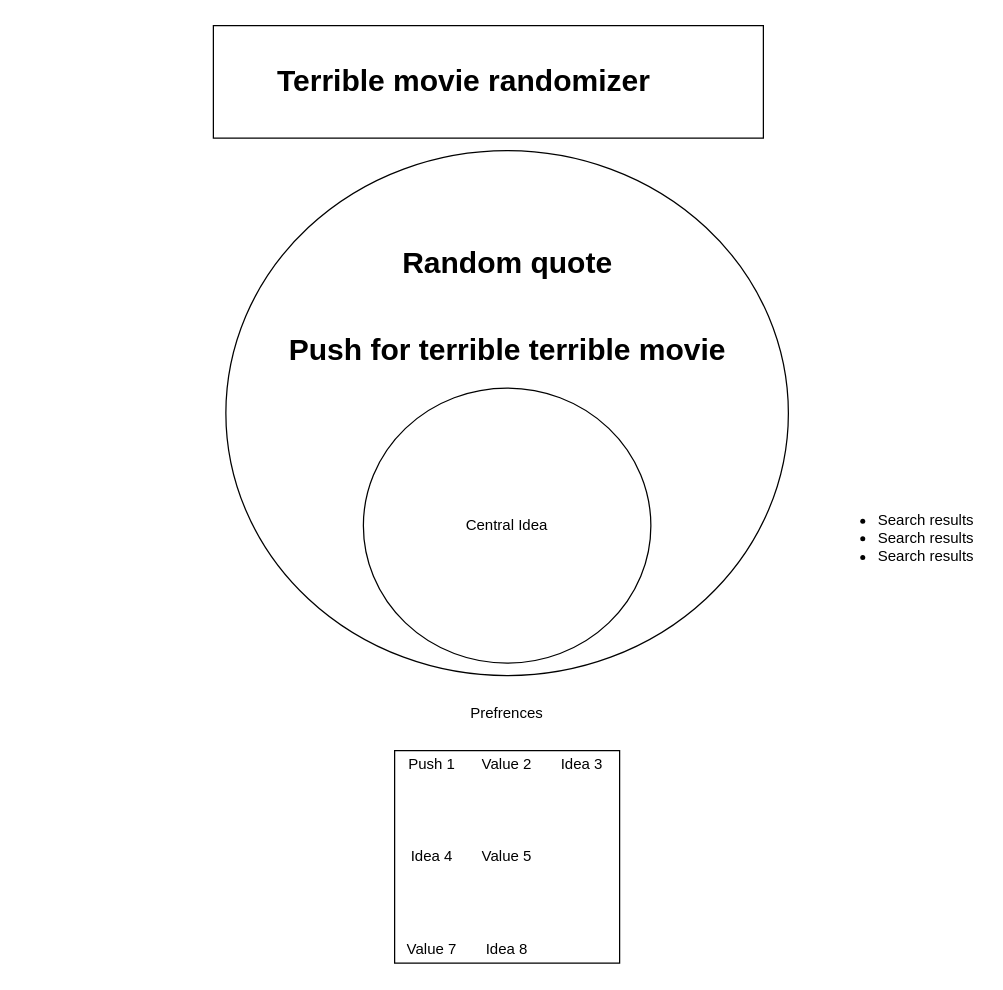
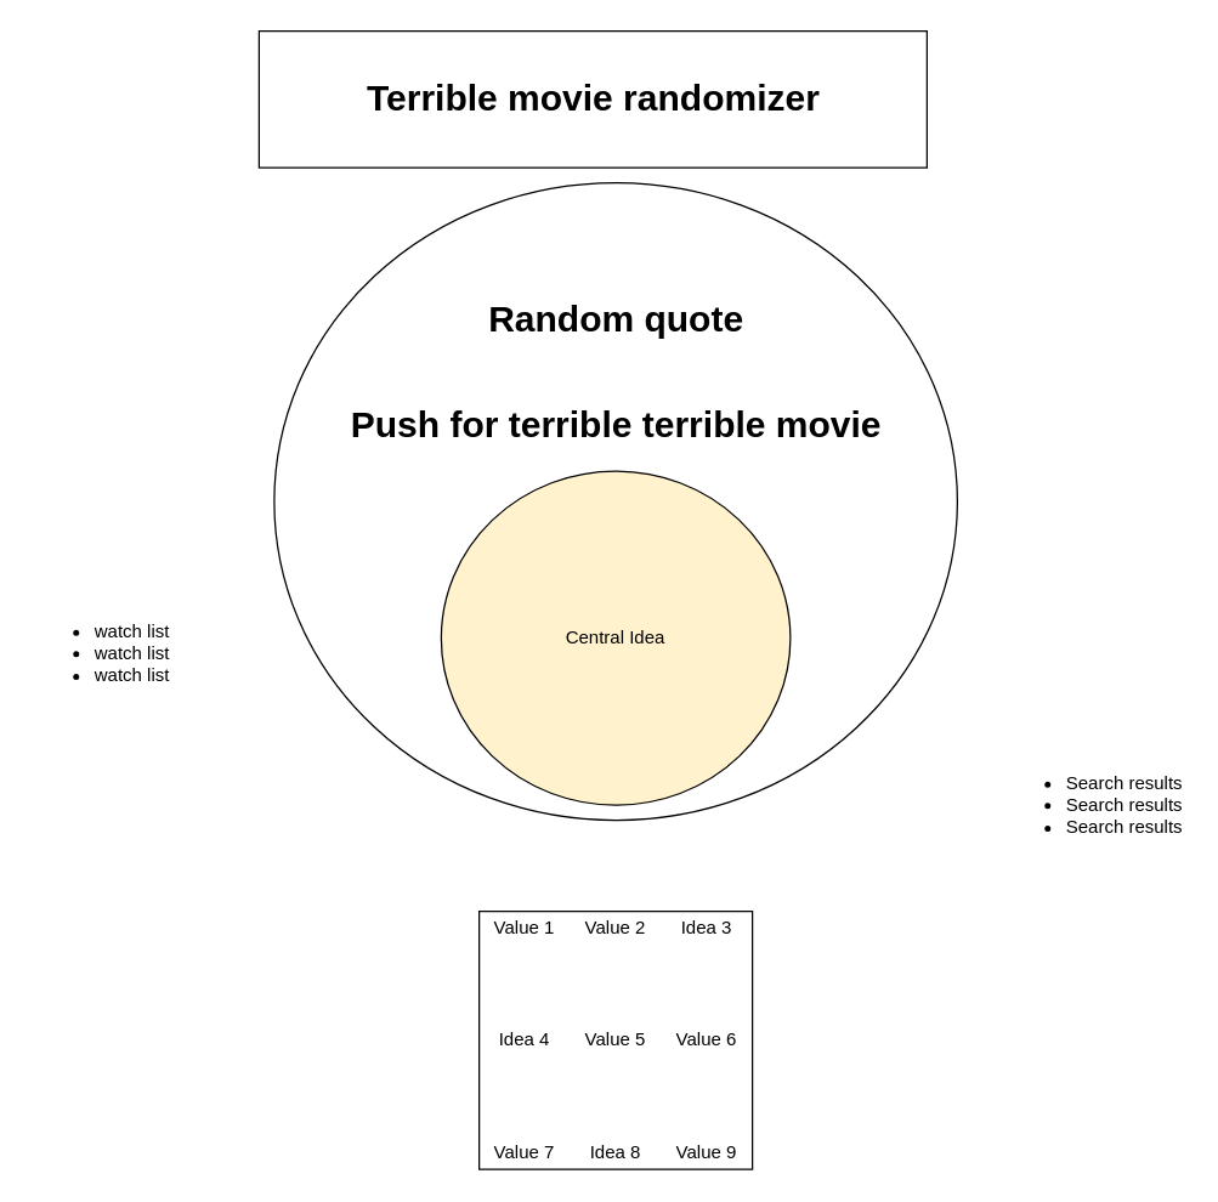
  <mxCell id="0" />
  <mxCell id="1" parent="0" />
  <mxCell id="2" value="" style="rounded=0;whiteSpace=wrap;html=1;" parent="1" vertex="1"><mxGeometry x="170" y="20" width="440" height="90" as="geometry" /></mxCell>
- <mxCell id="3" value="Terrible movie randomizer" style="text;strokeColor=none;fillColor=none;html=1;fontSize=24;fontStyle=1;verticalAlign=middle;align=center;" parent="1" vertex="1"><mxGeometry x="185" y="45" width="370" height="40" as="geometry" /></mxCell>
+ <mxCell id="3" value="Terrible movie randomizer" style="text;strokeColor=none;fillColor=none;html=1;fontSize=24;fontStyle=1;verticalAlign=middle;align=center;" parent="1" vertex="1"><mxGeometry x="205" y="45" width="370" height="40" as="geometry" /></mxCell>
  <mxCell id="4" value="" style="ellipse;whiteSpace=wrap;html=1;" parent="1" vertex="1"><mxGeometry x="180" y="120" width="450" height="420" as="geometry" /></mxCell>
- <mxCell id="6" value="&lt;ul&gt;&lt;li&gt;Search results&lt;/li&gt;&lt;li&gt;Search results&lt;/li&gt;&lt;li&gt;Search results&lt;/li&gt;&lt;/ul&gt;" style="text;strokeColor=none;fillColor=none;html=1;whiteSpace=wrap;verticalAlign=middle;overflow=hidden;" parent="1" vertex="1"><mxGeometry x="660" y="190" width="120" height="480" as="geometry" /></mxCell>
+ <mxCell id="5" value="&lt;ul&gt;&lt;li&gt;watch list&lt;/li&gt;&lt;li&gt;watch list&amp;nbsp;&lt;/li&gt;&lt;li&gt;watch list&lt;/li&gt;&lt;/ul&gt;" style="text;strokeColor=none;fillColor=none;html=1;whiteSpace=wrap;verticalAlign=middle;overflow=hidden;" parent="1" vertex="1"><mxGeometry x="20" y="190" width="120" height="480" as="geometry" /></mxCell>
+ <mxCell id="6" value="&lt;ul&gt;&lt;li&gt;Search results&lt;/li&gt;&lt;li&gt;Search results&lt;/li&gt;&lt;li&gt;Search results&lt;/li&gt;&lt;/ul&gt;" style="text;strokeColor=none;fillColor=none;html=1;whiteSpace=wrap;verticalAlign=middle;overflow=hidden;" parent="1" vertex="1"><mxGeometry x="660" y="290" width="120" height="480" as="geometry" /></mxCell>
  <mxCell id="7" value="Push for terrible terrible movie" style="text;strokeColor=none;fillColor=none;html=1;fontSize=24;fontStyle=1;verticalAlign=middle;align=center;" vertex="1" parent="1"><mxGeometry x="290" y="260" width="230" height="40" as="geometry" /></mxCell>
- <mxCell id="8" value="Central Idea" style="ellipse;whiteSpace=wrap;html=1;align=center;newEdgeStyle={&quot;edgeStyle&quot;:&quot;entityRelationEdgeStyle&quot;,&quot;startArrow&quot;:&quot;none&quot;,&quot;endArrow&quot;:&quot;none&quot;,&quot;segment&quot;:10,&quot;curved&quot;:1};treeFolding=1;treeMoving=1;" vertex="1" parent="1"><mxGeometry x="290" y="310" width="230" height="220" as="geometry" /></mxCell>
+ <mxCell id="8" value="Central Idea" style="ellipse;whiteSpace=wrap;html=1;align=center;newEdgeStyle={&quot;edgeStyle&quot;:&quot;entityRelationEdgeStyle&quot;,&quot;startArrow&quot;:&quot;none&quot;,&quot;endArrow&quot;:&quot;none&quot;,&quot;segment&quot;:10,&quot;curved&quot;:1};treeFolding=1;treeMoving=1;fillColor=#fff2cc;" vertex="1" parent="1"><mxGeometry x="290" y="310" width="230" height="220" as="geometry" /></mxCell>
  <mxCell id="9" value="" style="shape=table;html=1;whiteSpace=wrap;startSize=0;container=1;collapsible=0;childLayout=tableLayout;columnLines=0;rowLines=0;" vertex="1" parent="1"><mxGeometry x="315" y="600" width="180" height="170" as="geometry" /></mxCell>
  <mxCell id="10" value="" style="shape=partialRectangle;html=1;whiteSpace=wrap;collapsible=0;dropTarget=0;pointerEvents=0;fillColor=none;top=0;left=0;bottom=0;right=0;points=[[0,0.5],[1,0.5]];portConstraint=eastwest;" vertex="1" parent="9"><mxGeometry width="180" height="22" as="geometry" /></mxCell>
- <mxCell id="11" value="Push 1" style="shape=partialRectangle;html=1;whiteSpace=wrap;connectable=0;fillColor=none;top=0;left=0;bottom=0;right=0;overflow=hidden;pointerEvents=1;" vertex="1" parent="10"><mxGeometry width="60" height="22" as="geometry"><mxRectangle width="60" height="22" as="alternateBounds" /></mxGeometry></mxCell>
+ <mxCell id="11" value="Value 1" style="shape=partialRectangle;html=1;whiteSpace=wrap;connectable=0;fillColor=none;top=0;left=0;bottom=0;right=0;overflow=hidden;pointerEvents=1;" vertex="1" parent="10"><mxGeometry width="60" height="22" as="geometry"><mxRectangle width="60" height="22" as="alternateBounds" /></mxGeometry></mxCell>
  <mxCell id="12" value="Value 2" style="shape=partialRectangle;html=1;whiteSpace=wrap;connectable=0;fillColor=none;top=0;left=0;bottom=0;right=0;overflow=hidden;pointerEvents=1;" vertex="1" parent="10"><mxGeometry x="60" width="60" height="22" as="geometry"><mxRectangle width="60" height="22" as="alternateBounds" /></mxGeometry></mxCell>
  <mxCell id="13" value="Idea 3" style="shape=partialRectangle;html=1;whiteSpace=wrap;connectable=0;fillColor=none;top=0;left=0;bottom=0;right=0;overflow=hidden;pointerEvents=1;" vertex="1" parent="10"><mxGeometry x="120" width="60" height="22" as="geometry"><mxRectangle width="60" height="22" as="alternateBounds" /></mxGeometry></mxCell>
  <mxCell id="14" value="" style="shape=partialRectangle;html=1;whiteSpace=wrap;collapsible=0;dropTarget=0;pointerEvents=0;fillColor=none;top=0;left=0;bottom=0;right=0;points=[[0,0.5],[1,0.5]];portConstraint=eastwest;" vertex="1" parent="9"><mxGeometry y="22" width="180" height="126" as="geometry" /></mxCell>
  <mxCell id="15" value="Idea 4" style="shape=partialRectangle;html=1;whiteSpace=wrap;connectable=0;fillColor=none;top=0;left=0;bottom=0;right=0;overflow=hidden;pointerEvents=1;" vertex="1" parent="14"><mxGeometry width="60" height="126" as="geometry"><mxRectangle width="60" height="126" as="alternateBounds" /></mxGeometry></mxCell>
  <mxCell id="16" value="Value 5" style="shape=partialRectangle;html=1;whiteSpace=wrap;connectable=0;fillColor=none;top=0;left=0;bottom=0;right=0;overflow=hidden;pointerEvents=1;" vertex="1" parent="14"><mxGeometry x="60" width="60" height="126" as="geometry"><mxRectangle width="60" height="126" as="alternateBounds" /></mxGeometry></mxCell>
+ <mxCell id="17" value="Value 6" style="shape=partialRectangle;html=1;whiteSpace=wrap;connectable=0;fillColor=none;top=0;left=0;bottom=0;right=0;overflow=hidden;pointerEvents=1;" vertex="1" parent="14"><mxGeometry x="120" width="60" height="126" as="geometry"><mxRectangle width="60" height="126" as="alternateBounds" /></mxGeometry></mxCell>
  <mxCell id="18" value="" style="shape=partialRectangle;html=1;whiteSpace=wrap;collapsible=0;dropTarget=0;pointerEvents=0;fillColor=none;top=0;left=0;bottom=0;right=0;points=[[0,0.5],[1,0.5]];portConstraint=eastwest;" vertex="1" parent="9"><mxGeometry y="148" width="180" height="22" as="geometry" /></mxCell>
  <mxCell id="19" value="Value 7" style="shape=partialRectangle;html=1;whiteSpace=wrap;connectable=0;fillColor=none;top=0;left=0;bottom=0;right=0;overflow=hidden;pointerEvents=1;" vertex="1" parent="18"><mxGeometry width="60" height="22" as="geometry"><mxRectangle width="60" height="22" as="alternateBounds" /></mxGeometry></mxCell>
  <mxCell id="20" value="Idea 8" style="shape=partialRectangle;html=1;whiteSpace=wrap;connectable=0;fillColor=none;top=0;left=0;bottom=0;right=0;overflow=hidden;pointerEvents=1;" vertex="1" parent="18"><mxGeometry x="60" width="60" height="22" as="geometry"><mxRectangle width="60" height="22" as="alternateBounds" /></mxGeometry></mxCell>
- <mxCell id="22" value="Prefrences" style="text;html=1;strokeColor=none;fillColor=none;align=center;verticalAlign=middle;whiteSpace=wrap;overflow=hidden;" vertex="1" parent="1"><mxGeometry x="320" y="550" width="170" height="40" as="geometry" /></mxCell>
+ <mxCell id="21" value="Value 9" style="shape=partialRectangle;html=1;whiteSpace=wrap;connectable=0;fillColor=none;top=0;left=0;bottom=0;right=0;overflow=hidden;pointerEvents=1;" vertex="1" parent="18"><mxGeometry x="120" width="60" height="22" as="geometry"><mxRectangle width="60" height="22" as="alternateBounds" /></mxGeometry></mxCell>
  <mxCell id="23" value="Random quote" style="text;strokeColor=none;fillColor=none;html=1;fontSize=24;fontStyle=1;verticalAlign=middle;align=center;" vertex="1" parent="1"><mxGeometry x="240" y="190" width="330" height="40" as="geometry" /></mxCell>
